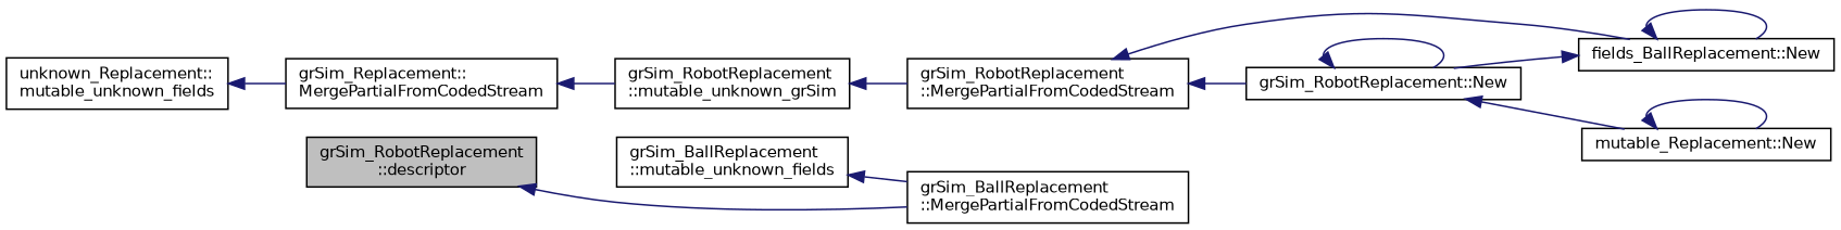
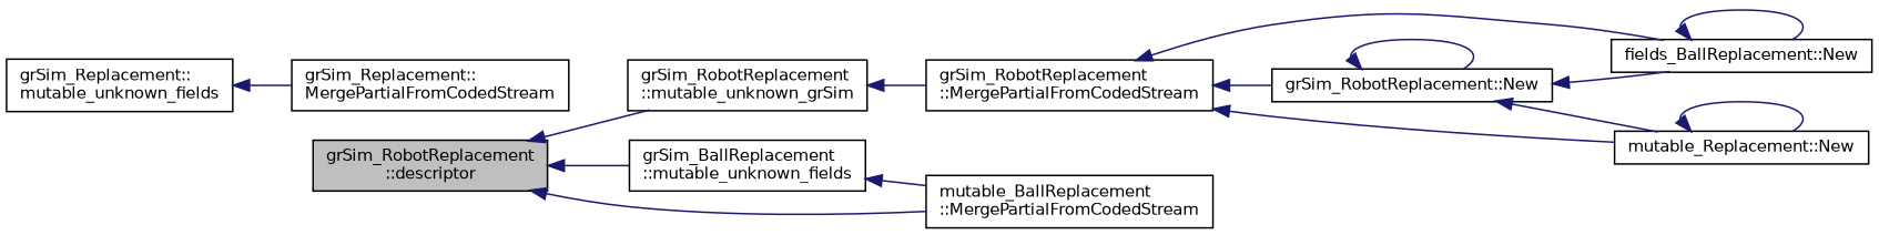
  digraph {
    rankdir=LR
    node [color=black fillcolor=white fontname=Helvetica fontsize=10 shape=record style=filled]
    edge [color=midnightblue dir=back fontname=Helvetica fontsize=10 labelfontname=Helvetica labelfontsize=10 style=solid]
    n1 [fillcolor=grey75 fontcolor=black height=0.2 label="grSim_RobotReplacement\l::descriptor" width=0.4]
    n2 [height=0.2 label="grSim_RobotReplacement\l::mutable_unknown_grSim" width=0.4]
    n3 [height=0.2 label="grSim_BallReplacement\l::mutable_unknown_fields" width=0.4]
-   n4 [height=0.2 label="grSim_BallReplacement\l::MergePartialFromCodedStream" width=0.4]
+   n4 [height=0.2 label="mutable_BallReplacement\l::MergePartialFromCodedStream" width=0.4]
    n5 [height=0.2 label="grSim_RobotReplacement\l::MergePartialFromCodedStream" width=0.4]
-   n6 [height=0.2 label="unknown_Replacement::\lmutable_unknown_fields" width=0.4]
+   n6 [height=0.2 label="grSim_Replacement::\lmutable_unknown_fields" width=0.4]
    n7 [height=0.2 label="grSim_Replacement::\lMergePartialFromCodedStream" width=0.4]
    n8 [height=0.2 label="grSim_RobotReplacement::New" width=0.4]
    n9 [height=0.2 label="fields_BallReplacement::New" width=0.4]
    n10 [height=0.2 label="mutable_Replacement::New" width=0.4]
-   n7 -> n2
+   n1 -> n2
+   n1 -> n3
    n1 -> n4
    n2 -> n5
    n3 -> n4
    n5 -> n8
    n5 -> n9
+   n5 -> n10
    n6 -> n7
    n8 -> n8
-   n9 -> n8
+   n8 -> n9
    n8 -> n10
    n9 -> n9
    n10 -> n10
  }
